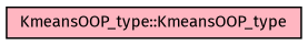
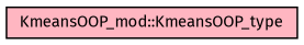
  digraph {
    rankdir=LR
    fontname="Fira Sans"
-   n1 [color=black fillcolor=lightpink fontname="Fira Sans" fontsize=10 height=0.2 label="KmeansOOP_type::KmeansOOP_type" shape=record style=filled width=0.4]
+   n1 [color=black fillcolor=lightpink fontname="Fira Sans" fontsize=10 height=0.2 label="KmeansOOP_mod::KmeansOOP_type" shape=record style=filled width=0.4]
  }
